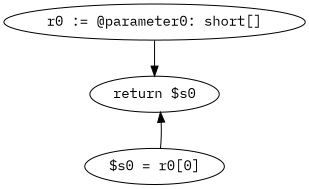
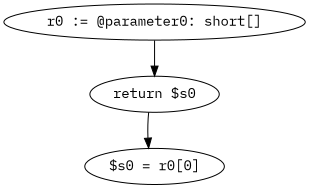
  digraph {
    fontname="IBM Plex Mono"
    node [fontname="IBM Plex Mono"]
    edge [fontname="IBM Plex Mono"]
    "r0 := @parameter0: short[]"
    "return $s0"
    "$s0 = r0[0]"
    "r0 := @parameter0: short[]" -> "return $s0"
-   "$s0 = r0[0]" -> "return $s0"
+   "return $s0" -> "$s0 = r0[0]"
  }
